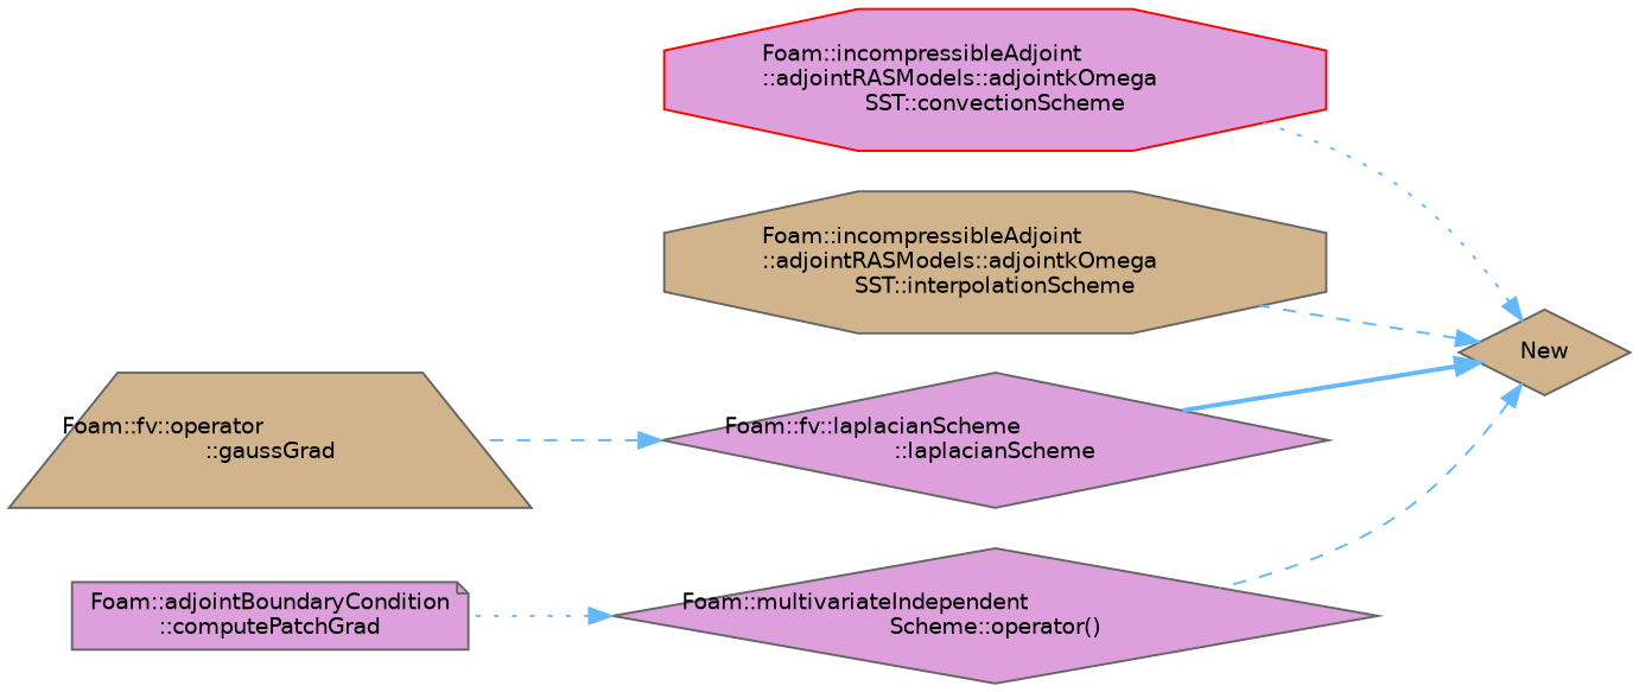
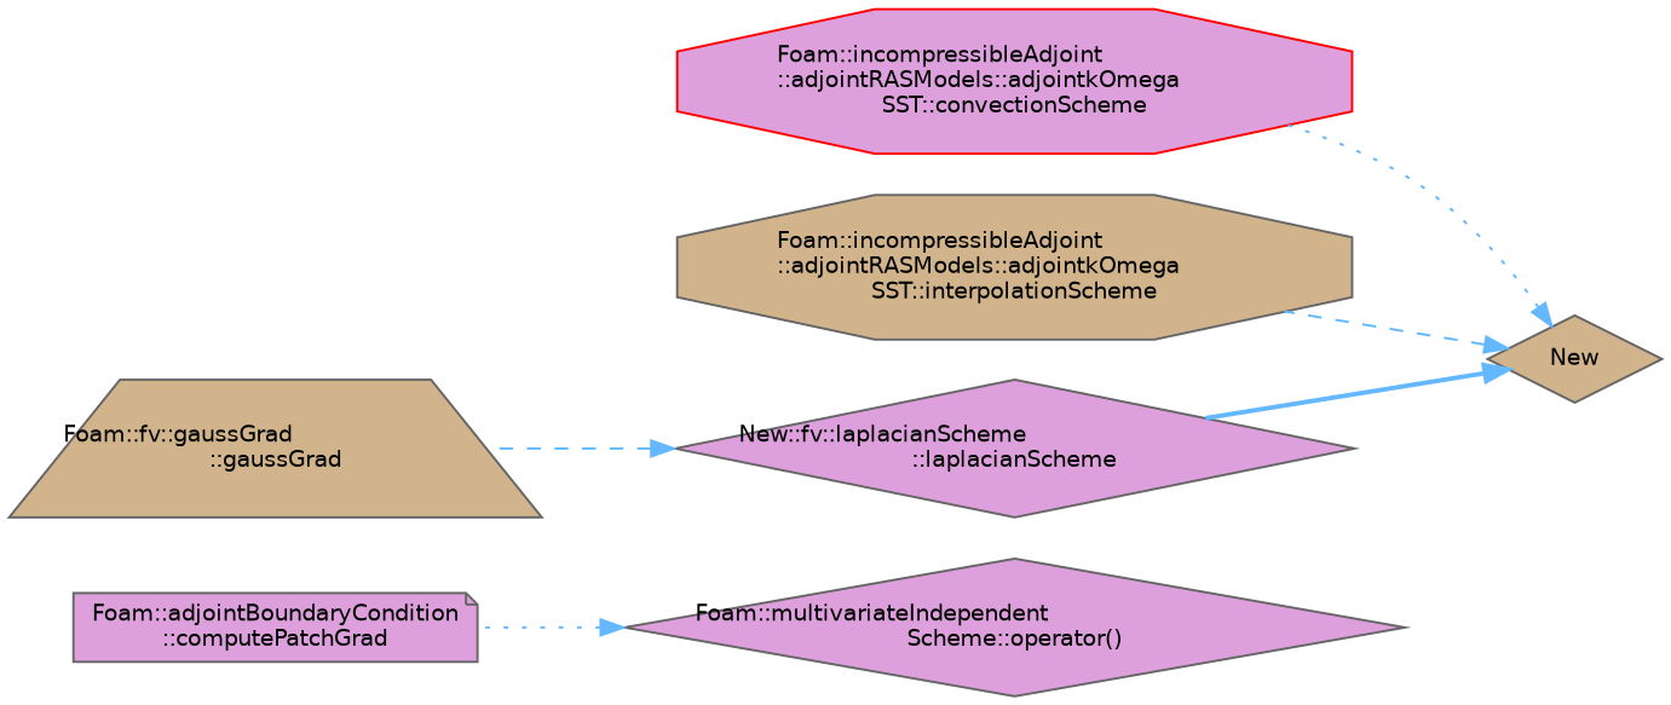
  digraph {
    rankdir=RL
    node [color=grey40 fillcolor=plum fontname=Helvetica fontsize=10 shape=diamond style=filled]
    edge [color=steelblue1 dir=back fontname=Helvetica fontsize=10 labelfontname=Helvetica labelfontsize=10 style=dashed]
    n1 [color=gray40 fillcolor=tan fontcolor=black height=0.2 label=New width=0.4]
    n2 [color=red height=0.2 label="Foam::incompressibleAdjoint\l::adjointRASModels::adjointkOmega\lSST::convectionScheme" shape=octagon width=0.4]
    n3 [fillcolor=tan height=0.2 label="Foam::incompressibleAdjoint\l::adjointRASModels::adjointkOmega\lSST::interpolationScheme" shape=octagon width=0.4]
-   n4 [height=0.2 label="Foam::fv::laplacianScheme\l::laplacianScheme" width=0.4]
+   n4 [height=0.2 label="New::fv::laplacianScheme\l::laplacianScheme" width=0.4]
    n5 [height=0.2 label="Foam::multivariateIndependent\lScheme::operator()" width=0.4]
    n6 [height=0.2 label="Foam::adjointBoundaryCondition\l::computePatchGrad" shape=note width=0.4]
-   n7 [fillcolor=tan height=0.2 label="Foam::fv::operator\l::gaussGrad" shape=trapezium width=0.4]
+   n7 [fillcolor=tan height=0.2 label="Foam::fv::gaussGrad\l::gaussGrad" shape=trapezium width=0.4]
    n1 -> n2 [style=dotted]
    n1 -> n3
    n1 -> n4 [style=bold]
-   n1 -> n5
    n4 -> n7
    n5 -> n6 [style=dotted]
  }
